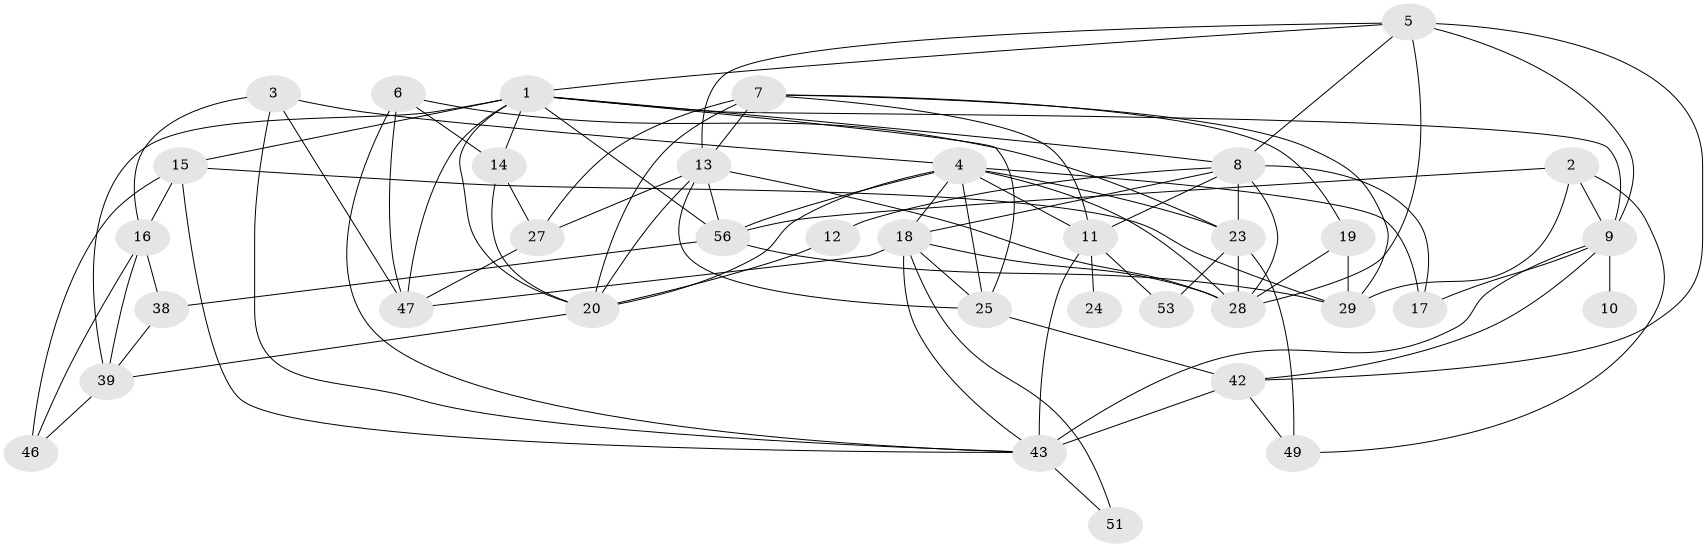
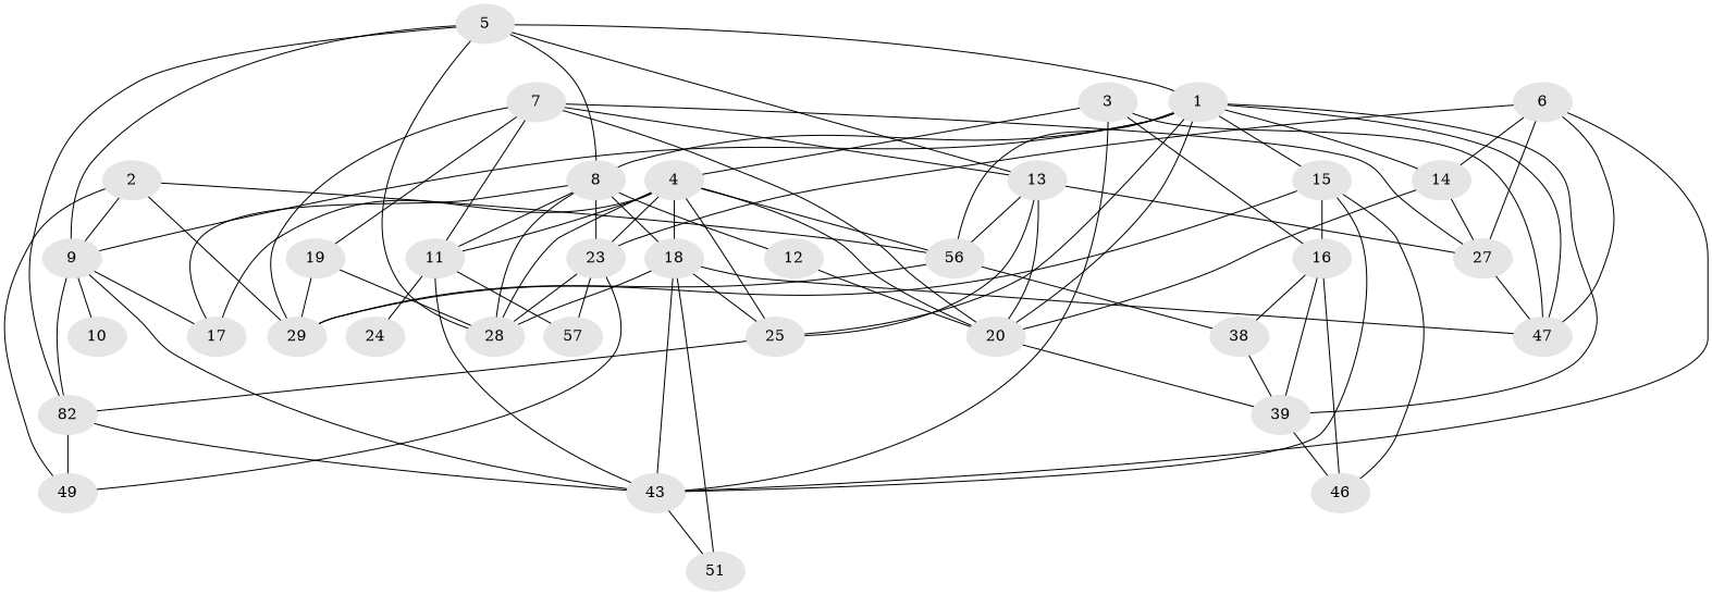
  graph {
    node [color=gray90 style=filled]
    1 [super="+32"]
    8 [super="+45"]
    9 [super="+34"]
    14
    15 [super="+57"]
    20 [super="+60"]
    25 [super="+31"]
    n8 [label=56 super="+52"]
    39 [super="+44"]
    47
    12 [super="+48"]
    11 [super="+40"]
    17 [super="+50"]
    18 [super="+22"]
    23 [super="+35"]
    28 [super="+37"]
    43 [super="+61"]
-   42 [super="+58"]
+   42 [super="+58" label=82]
    10
    27 [super="+30"]
    29 [super="+55"]
    16 [super="+56"]
    46
    38
    2 [super="+54"]
    49
    3 [super="+41"]
    4 [super="+59"]
    51
    24
-   53
+   53 [label=57]
    5 [super="+36"]
    13 [super="+62"]
    6 [super="+21"]
    7 [super="+33"]
    19
    1 -- 8
    1 -- 9
    1 -- 14
    1 -- 15
    1 -- 20
    1 -- 25
    1 -- n8
    1 -- 39
    1 -- 47
    8 -- 12
    8 -- 11
    8 -- 17
    8 -- 18
    8 -- 23 [weight=2]
    8 -- 28
    9 -- 17
    9 -- 43 [weight=2]
    9 -- 42
    9 -- 10
    14 -- 20
    14 -- 27
    15 -- 43
    15 -- 29
    15 -- 16 [weight=2]
    15 -- 46
    20 -- 39
    25 -- 42
    n8 -- 29
    n8 -- 38
    39 -- 46
    12 -- 20
    11 -- 43
    11 -- 24
    11 -- 53
    18 -- 25
    18 -- 47
    18 -- 28
    18 -- 43
    18 -- 51 [weight=2]
    23 -- 28
    23 -- 49
    23 -- 53
    43 -- 51
    42 -- 43
    42 -- 49
    27 -- 47
    16 -- 39
    16 -- 46
    16 -- 38
    38 -- 39
    2 -- 9
    2 -- n8
    2 -- 29
    2 -- 49
    3 -- 47
    3 -- 43
    3 -- 16
    3 -- 4
    4 -- 20
    4 -- 25
    4 -- n8
    4 -- 11
    4 -- 17
    4 -- 18
    4 -- 23
    4 -- 28
    5 -- 1
    5 -- 8
    5 -- 9
    5 -- 28
    5 -- 42
    5 -- 13
    13 -- 20
    13 -- 25
    13 -- n8
-   13 -- 28
    13 -- 27
    6 -- 14
    6 -- 47
    6 -- 23
    6 -- 43
+   6 -- 27
    7 -- 20 [weight=2]
    7 -- 11
    7 -- 27
    7 -- 29
    7 -- 13
    7 -- 19
    19 -- 28
    19 -- 29
  }
